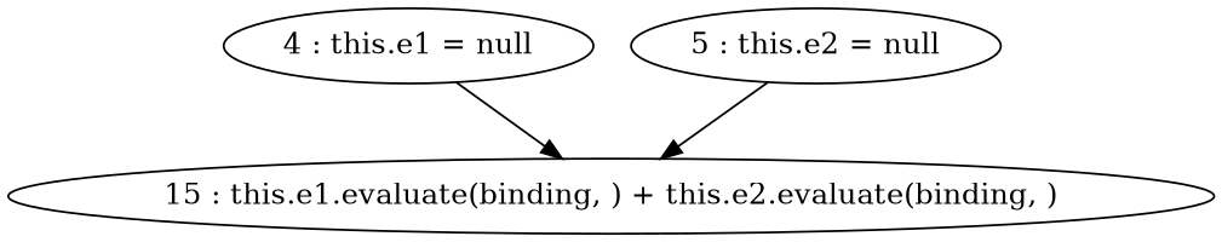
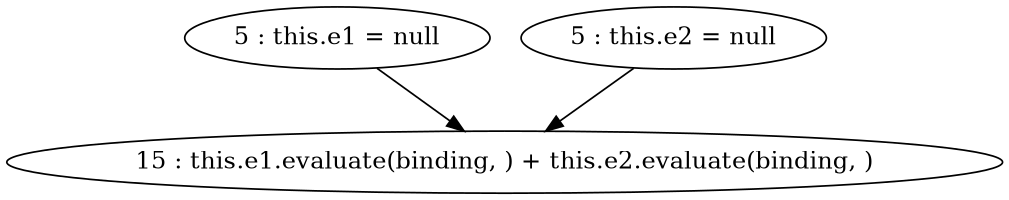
  digraph {
-   "4 : this.e1 = null"
+   "4 : this.e1 = null" [label="5 : this.e1 = null"]
    "15 : this.e1.evaluate(binding, ) + this.e2.evaluate(binding, )"
    "5 : this.e2 = null"
    "4 : this.e1 = null" -> "15 : this.e1.evaluate(binding, ) + this.e2.evaluate(binding, )"
    "5 : this.e2 = null" -> "15 : this.e1.evaluate(binding, ) + this.e2.evaluate(binding, )"
  }
